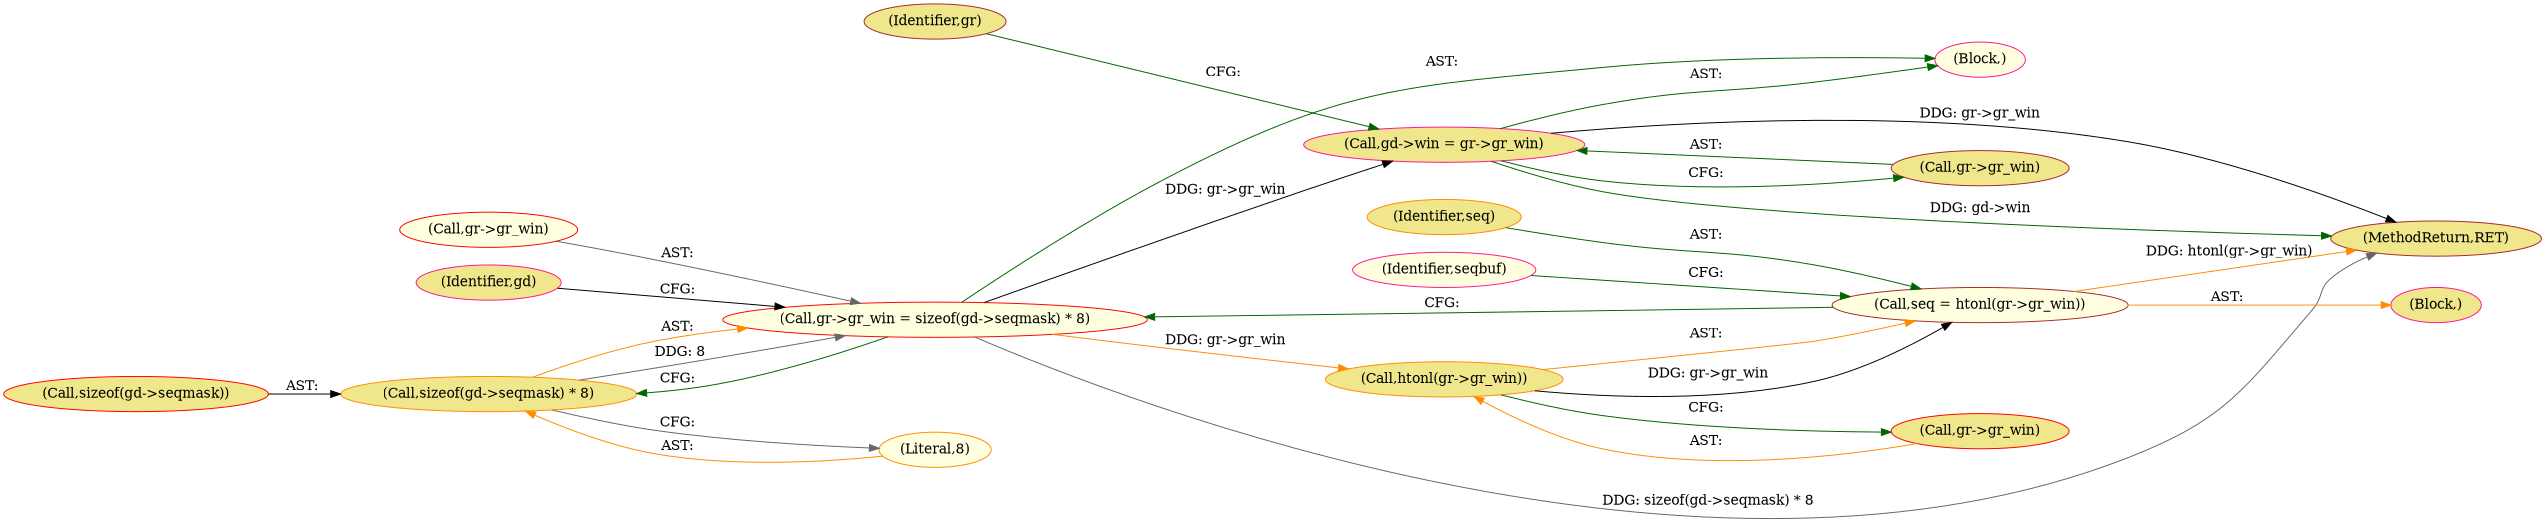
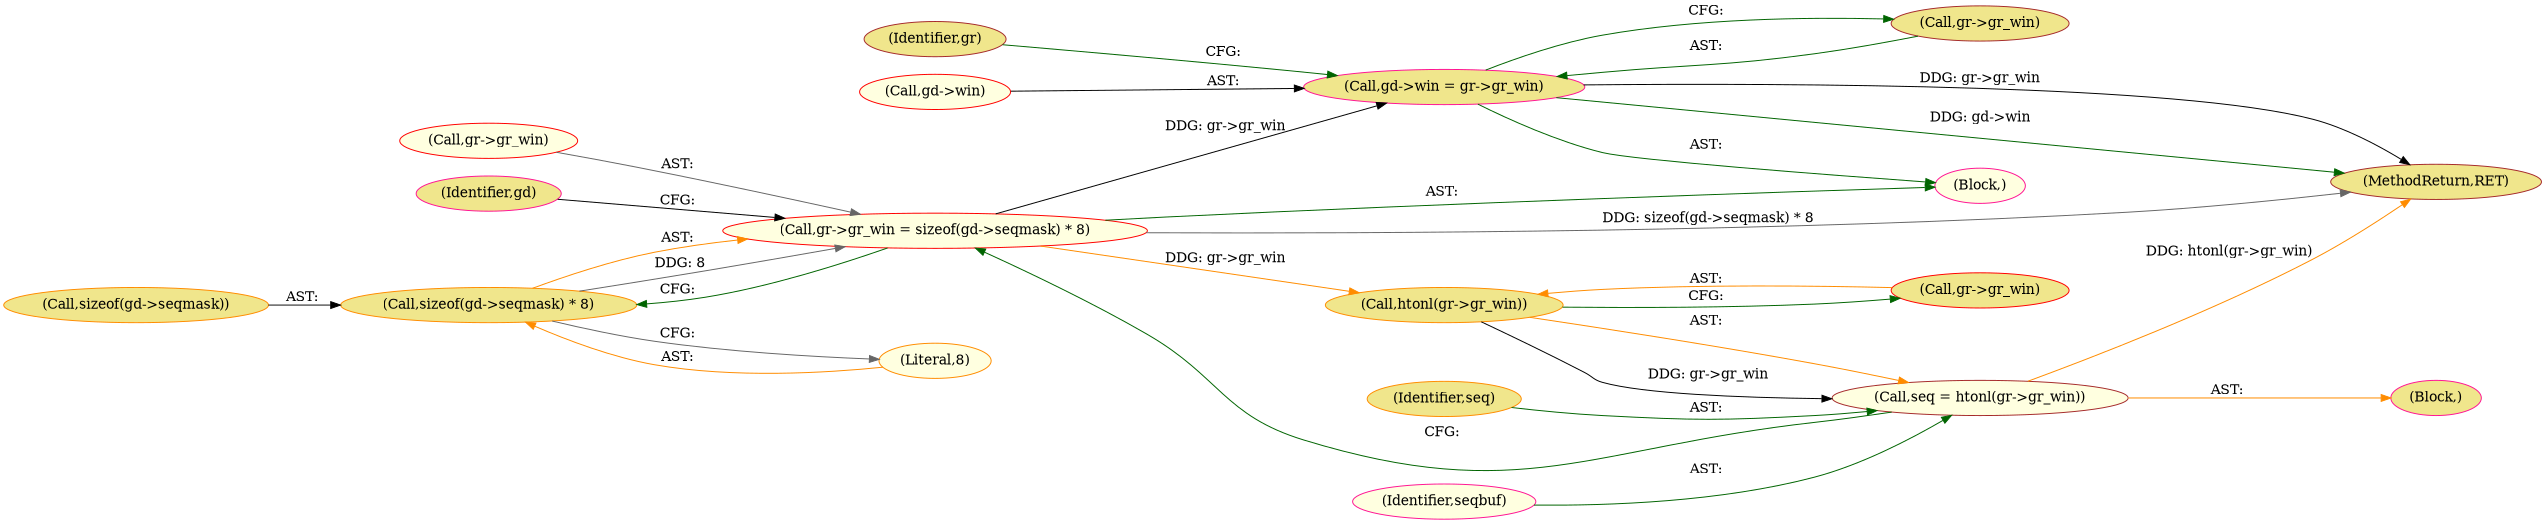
  digraph {
    rankdir=LR
    node [color=red fillcolor=khaki style=filled]
    edge [color=darkgreen]
    n1 [color=darkorange label="(Call,sizeof(gd->seqmask) * 8)"]
    n2 [fillcolor=lightyellow label="(Call,gr->gr_win = sizeof(gd->seqmask) * 8)"]
    n3 [color=darkorange fillcolor=lightyellow label="(Literal,8)"]
    n4 [color=deeppink label="(Call,gd->win = gr->gr_win)"]
    n5 [color=darkorange label="(Call,htonl(gr->gr_win))"]
    n6 [color=brown label="(MethodReturn,RET)"]
    n7 [color=deeppink fillcolor=lightyellow label="(Block,)"]
    n8 [color=brown label="(Call,gr->gr_win)"]
    n9 [color=brown fillcolor=lightyellow label="(Call,seq = htonl(gr->gr_win))"]
    n10 [label="(Call,gr->gr_win)"]
    n11 [color=deeppink label="(Block,)"]
    n12 [fillcolor=lightyellow label="(Call,gr->gr_win)"]
    n13 [color=brown label="(Identifier,gr)"]
    n14 [color=deeppink label="(Identifier,gd)"]
    n15 [color=deeppink fillcolor=lightyellow label="(Identifier,seqbuf)"]
-   n17 [label="(Call,sizeof(gd->seqmask))"]
+   n16 [fillcolor=lightyellow label="(Call,gd->win)"]
+   n17 [color=darkorange label="(Call,sizeof(gd->seqmask))"]
    n18 [color=darkorange label="(Identifier,seq)"]
    n1 -> n2 [color=darkorange label="AST: "]
    n1 -> n2 [color=gray40 label="DDG: 8"]
    n1 -> n3 [color=gray40 label="CFG: "]
    n2 -> n1 [label="CFG: "]
    n2 -> n4 [color=black label="DDG: gr->gr_win"]
    n2 -> n5 [color=darkorange label="DDG: gr->gr_win"]
    n2 -> n6 [color=gray40 label="DDG: sizeof(gd->seqmask) * 8"]
    n2 -> n7 [label="AST: "]
    n3 -> n1 [color=darkorange label="AST: "]
    n4 -> n6 [color=black label="DDG: gr->gr_win"]
    n4 -> n6 [label="DDG: gd->win"]
    n4 -> n7 [label="AST: "]
    n4 -> n8 [label="CFG: "]
    n5 -> n9 [color=darkorange label="AST: "]
    n5 -> n9 [color=black label="DDG: gr->gr_win"]
    n5 -> n10 [label="CFG: "]
    n8 -> n4 [label="AST: "]
    n9 -> n2 [label="CFG: "]
    n9 -> n6 [color=darkorange label="DDG: htonl(gr->gr_win)"]
    n9 -> n11 [color=darkorange label="AST: "]
    n10 -> n5 [color=darkorange label="AST: "]
    n12 -> n2 [color=gray40 label="AST: "]
    n13 -> n4 [label="CFG: "]
    n14 -> n2 [color=black label="CFG: "]
-   n15 -> n9 [label="CFG: "]
+   n15 -> n9 [label="AST: "]
+   n16 -> n4 [color=black label="AST: "]
    n17 -> n1 [color=black label="AST: "]
    n18 -> n9 [label="AST: "]
  }
